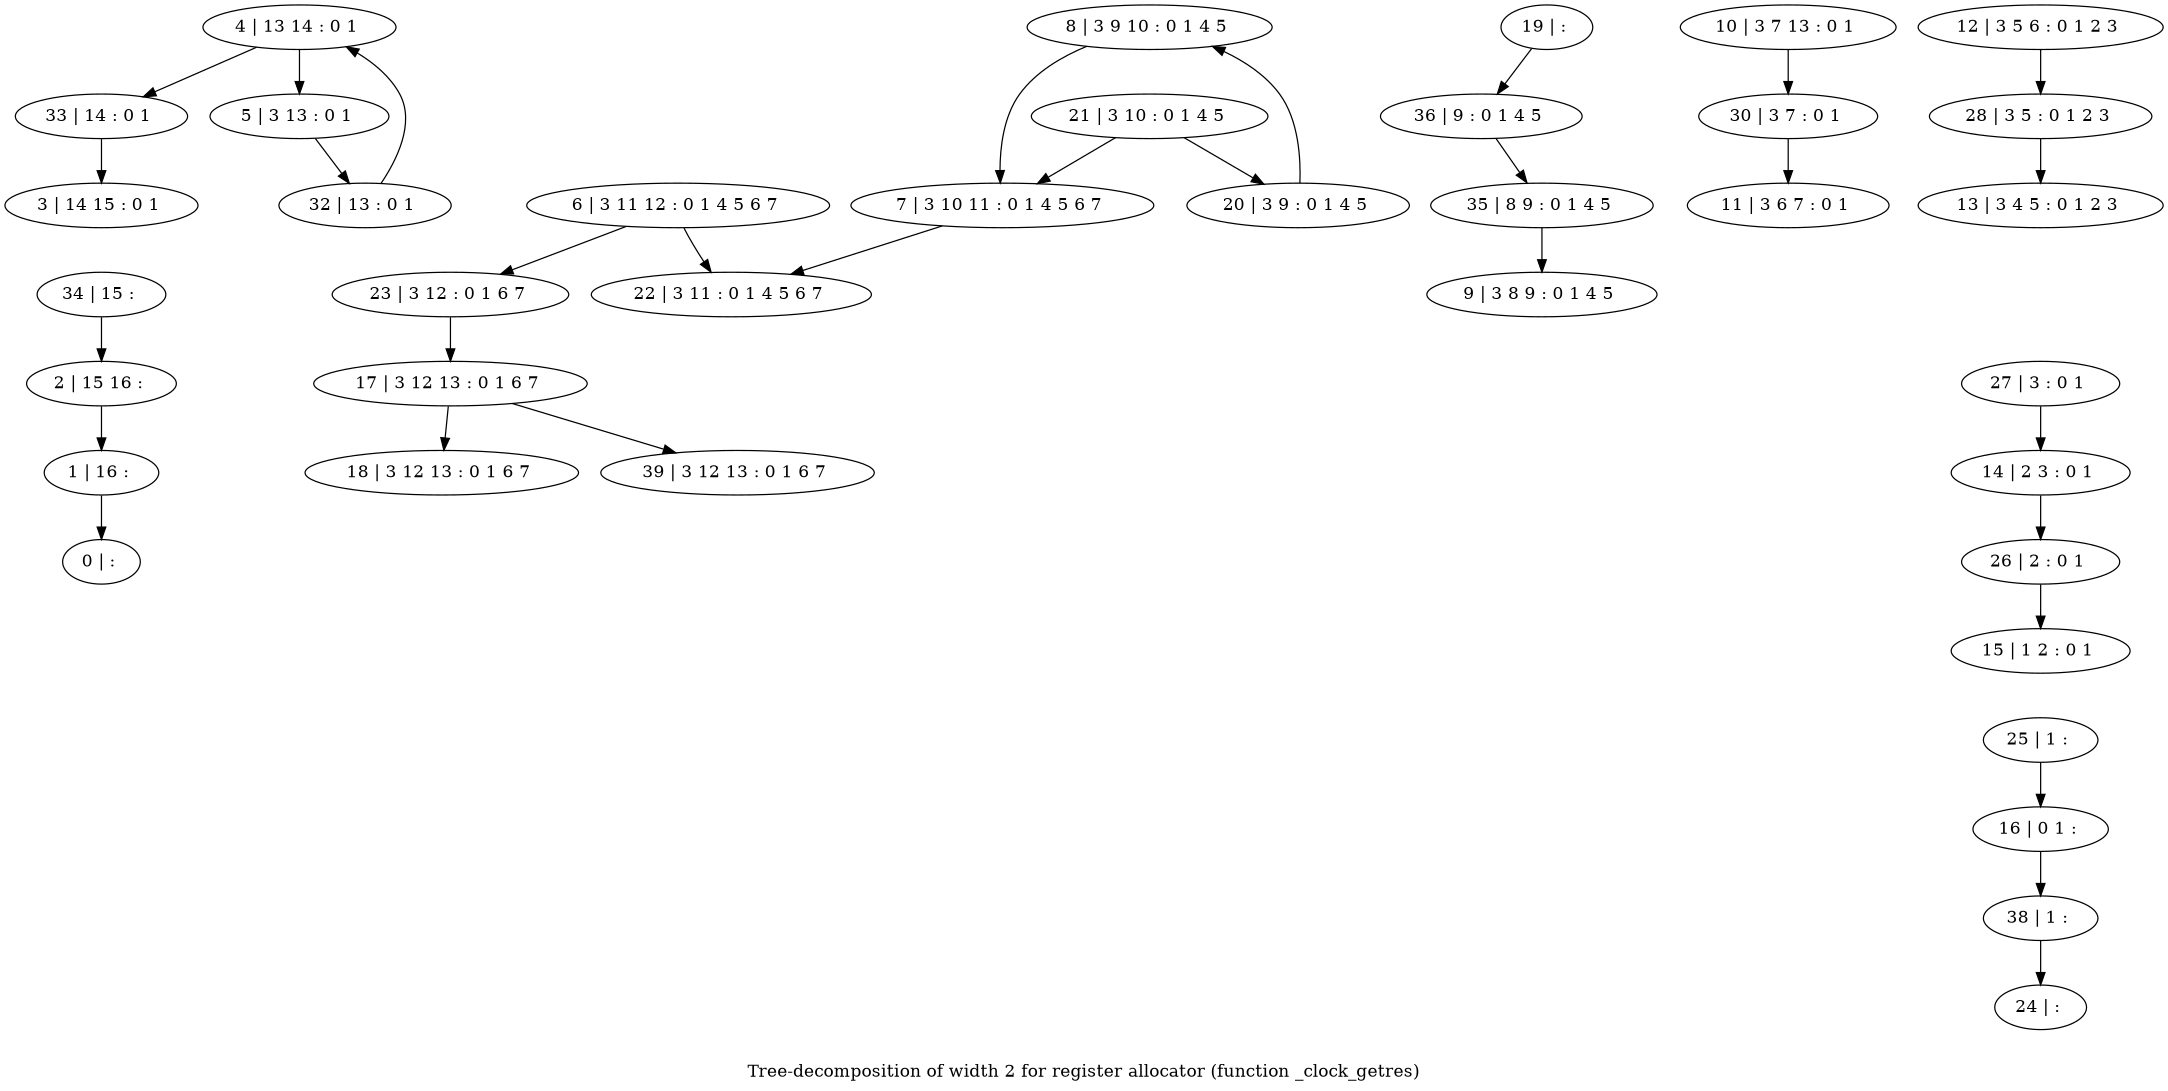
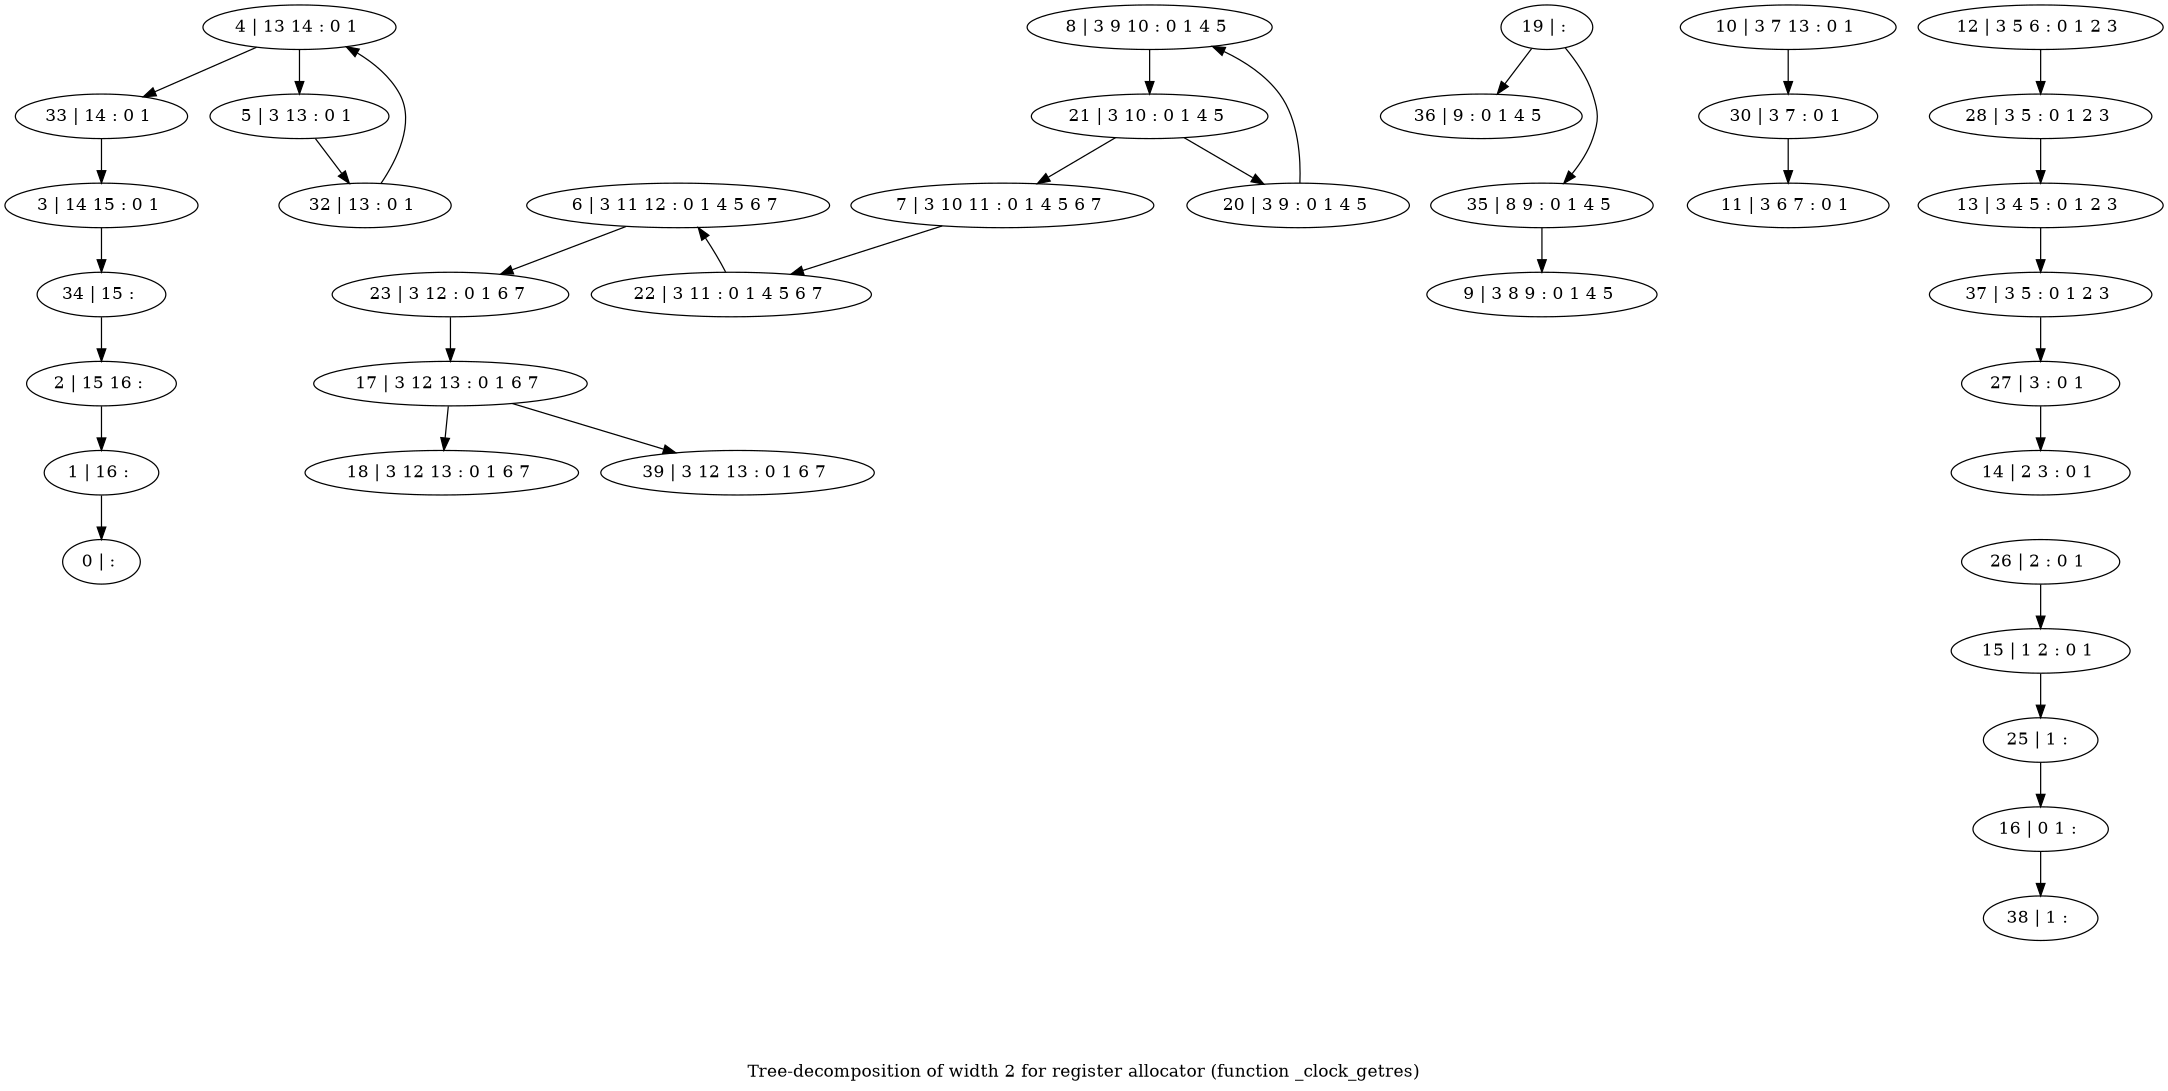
  digraph {
    label="Tree-decomposition of width 2 for register allocator (function _clock_getres)"
    n1 [label="0 | : "]
    n2 [label="1 | 16 : "]
    n3 [label="2 | 15 16 : "]
    n4 [label="3 | 14 15 : 0 1 "]
    n5 [label="34 | 15 : "]
    n6 [label="4 | 13 14 : 0 1 "]
    n7 [label="33 | 14 : 0 1 "]
    n8 [label="5 | 3 13 : 0 1 "]
    n9 [label="32 | 13 : 0 1 "]
    n10 [label="6 | 3 11 12 : 0 1 4 5 6 7 "]
    n11 [label="23 | 3 12 : 0 1 6 7 "]
    n12 [label="17 | 3 12 13 : 0 1 6 7 "]
    n13 [label="7 | 3 10 11 : 0 1 4 5 6 7 "]
    n14 [label="22 | 3 11 : 0 1 4 5 6 7 "]
    n15 [label="8 | 3 9 10 : 0 1 4 5 "]
    n16 [label="21 | 3 10 : 0 1 4 5 "]
    n17 [label="20 | 3 9 : 0 1 4 5 "]
    n18 [label="9 | 3 8 9 : 0 1 4 5 "]
    n19 [label="10 | 3 7 13 : 0 1 "]
    n20 [label="30 | 3 7 : 0 1 "]
    n21 [label="11 | 3 6 7 : 0 1 "]
    n22 [label="12 | 3 5 6 : 0 1 2 3 "]
    n23 [label="28 | 3 5 : 0 1 2 3 "]
    n24 [label="13 | 3 4 5 : 0 1 2 3 "]
+   n25 [label="37 | 3 5 : 0 1 2 3 "]
    n26 [label="27 | 3 : 0 1 "]
    n27 [label="14 | 2 3 : 0 1 "]
    n28 [label="26 | 2 : 0 1 "]
    n29 [label="15 | 1 2 : 0 1 "]
    n30 [label="25 | 1 : "]
    n31 [label="16 | 0 1 : "]
    n32 [label="38 | 1 : "]
-   n33 [label="24 | : "]
    n34 [label="18 | 3 12 13 : 0 1 6 7 "]
    n35 [label="39 | 3 12 13 : 0 1 6 7 "]
    n36 [label="19 | : "]
    n37 [label="36 | 9 : 0 1 4 5 "]
    n38 [label="35 | 8 9 : 0 1 4 5 "]
    n2 -> n1
    n3 -> n2
+   n4 -> n5
    n5 -> n3
    n6 -> n7
    n6 -> n8
    n7 -> n4
    n8 -> n9
    n9 -> n6
    n10 -> n11
    n11 -> n12
    n12 -> n34
    n12 -> n35
    n13 -> n14
-   n10 -> n14
-   n15 -> n13
+   n14 -> n10
+   n15 -> n16
    n16 -> n13
    n16 -> n17
    n17 -> n15
    n19 -> n20
    n20 -> n21
    n22 -> n23
    n23 -> n24
+   n24 -> n25
+   n25 -> n26
    n26 -> n27
-   n27 -> n28
    n28 -> n29
+   n29 -> n30
    n30 -> n31
    n31 -> n32
-   n32 -> n33
    n36 -> n37
-   n37 -> n38
+   n36 -> n38
    n38 -> n18
  }
